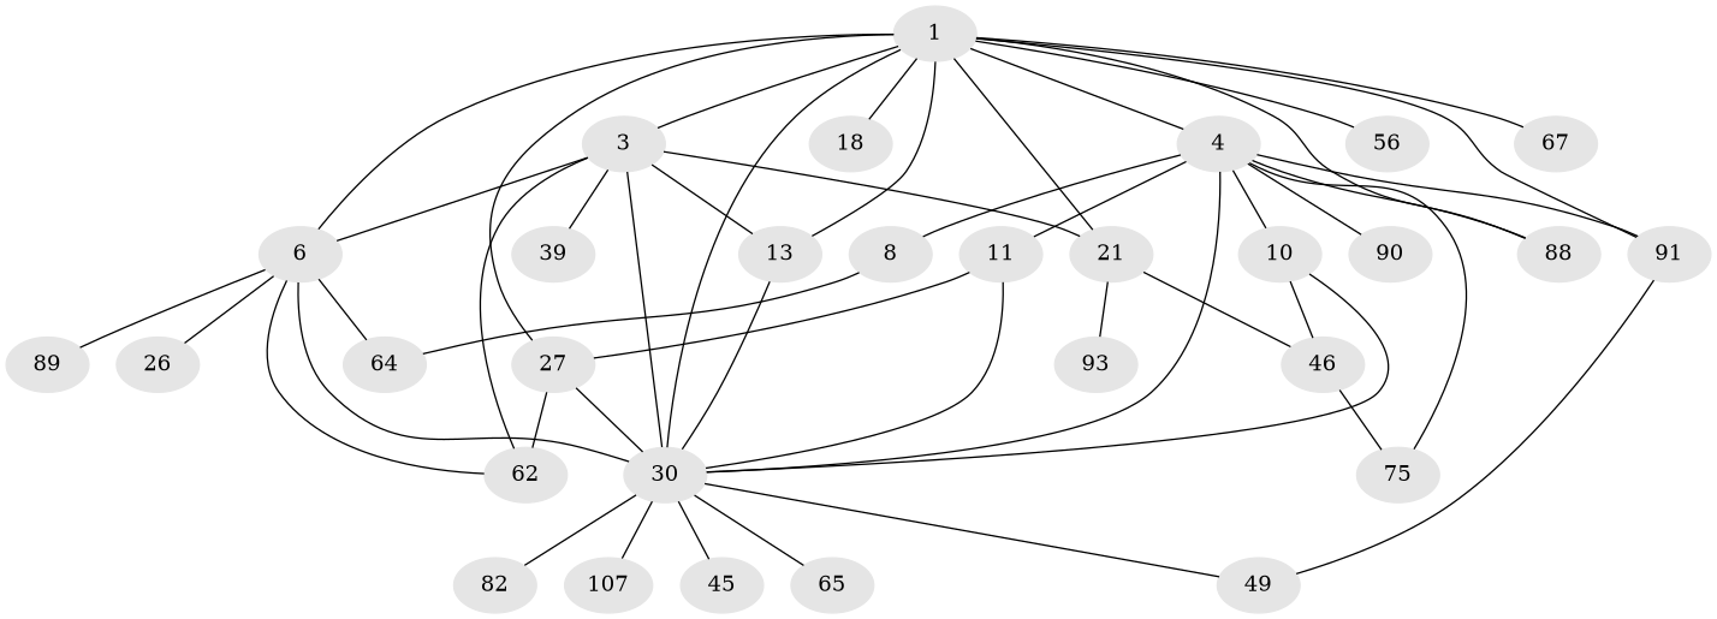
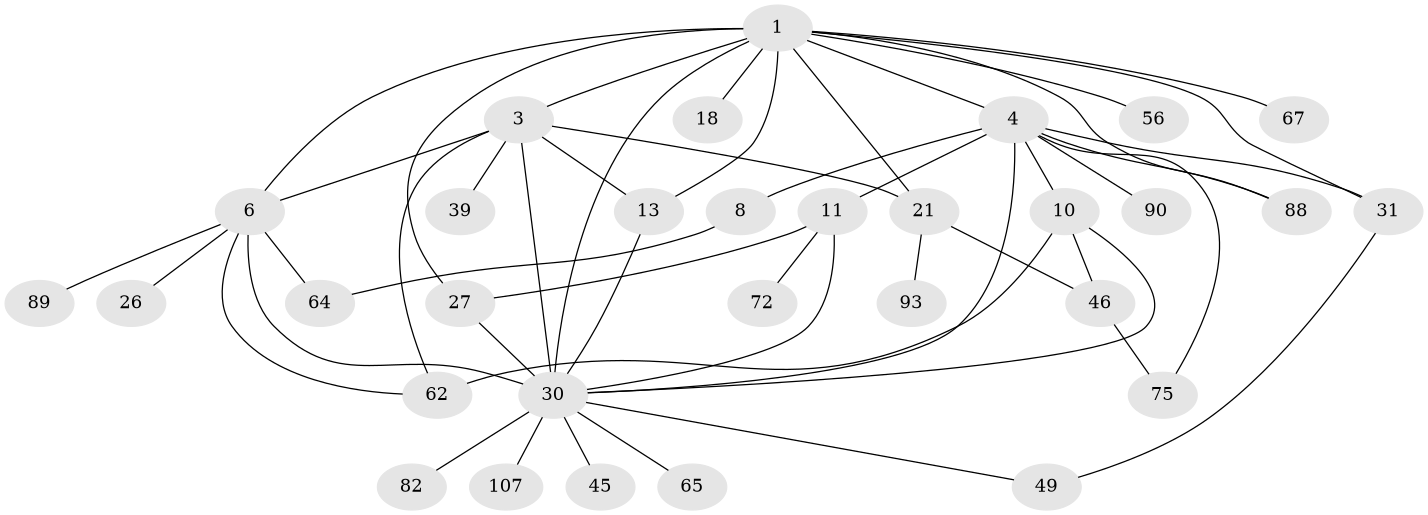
  graph {
    node [color=gray90 style=filled]
    1 [super="+2+5+40"]
    3 [super="+47+20"]
    4 [super="+25+7+52+15"]
    6 [super="+61+9+28"]
    13 [super="+103+14"]
    18 [super="+32"]
    21 [super="+74+34+43"]
    27 [super="+94+98"]
    30 [super="+54+41+33"]
-   31 [super="+37" label=91]
+   31 [super="+37"]
    56
    n12 [label=88 super="+60+62+66"]
    67 [super="+95+109"]
    39
    n15 [label=62]
    8
    10 [super="+22"]
    11 [super="+12+35"]
    75
    90
    26
    64 [super="+79+84"]
    89
    46 [super="+55"]
    93
    45 [super="+100"]
    49 [super="+71"]
    65
    82
    107
+   72
    1 -- 3
    1 -- 4
    1 -- 6
    1 -- 13 [weight=4]
    1 -- 18
    1 -- 21 [weight=2]
    1 -- 27
    1 -- 30
    1 -- 31
    1 -- 56
    1 -- n12 [weight=2]
    1 -- 67
    3 -- 6
    3 -- 13
    3 -- 21
    3 -- 30 [weight=3]
    3 -- 39
    3 -- n15
    4 -- 30
    4 -- 31
    4 -- n12
    4 -- 8
    4 -- 10 [weight=2]
    4 -- 11
    4 -- 75
    4 -- 90
    6 -- 30
    6 -- n15
    6 -- 26
    6 -- 64
    6 -- 89
    13 -- 30
    21 -- 46 [weight=2]
    21 -- 93
    27 -- 30 [weight=2]
-   27 -- n15
+   10 -- n15
    30 -- 45
    30 -- 49
    30 -- 65
    30 -- 82
    30 -- 107
    31 -- 49
    8 -- 64
    10 -- 30
    10 -- 46
    11 -- 27
    11 -- 30
+   11 -- 72
    46 -- 75
  }
